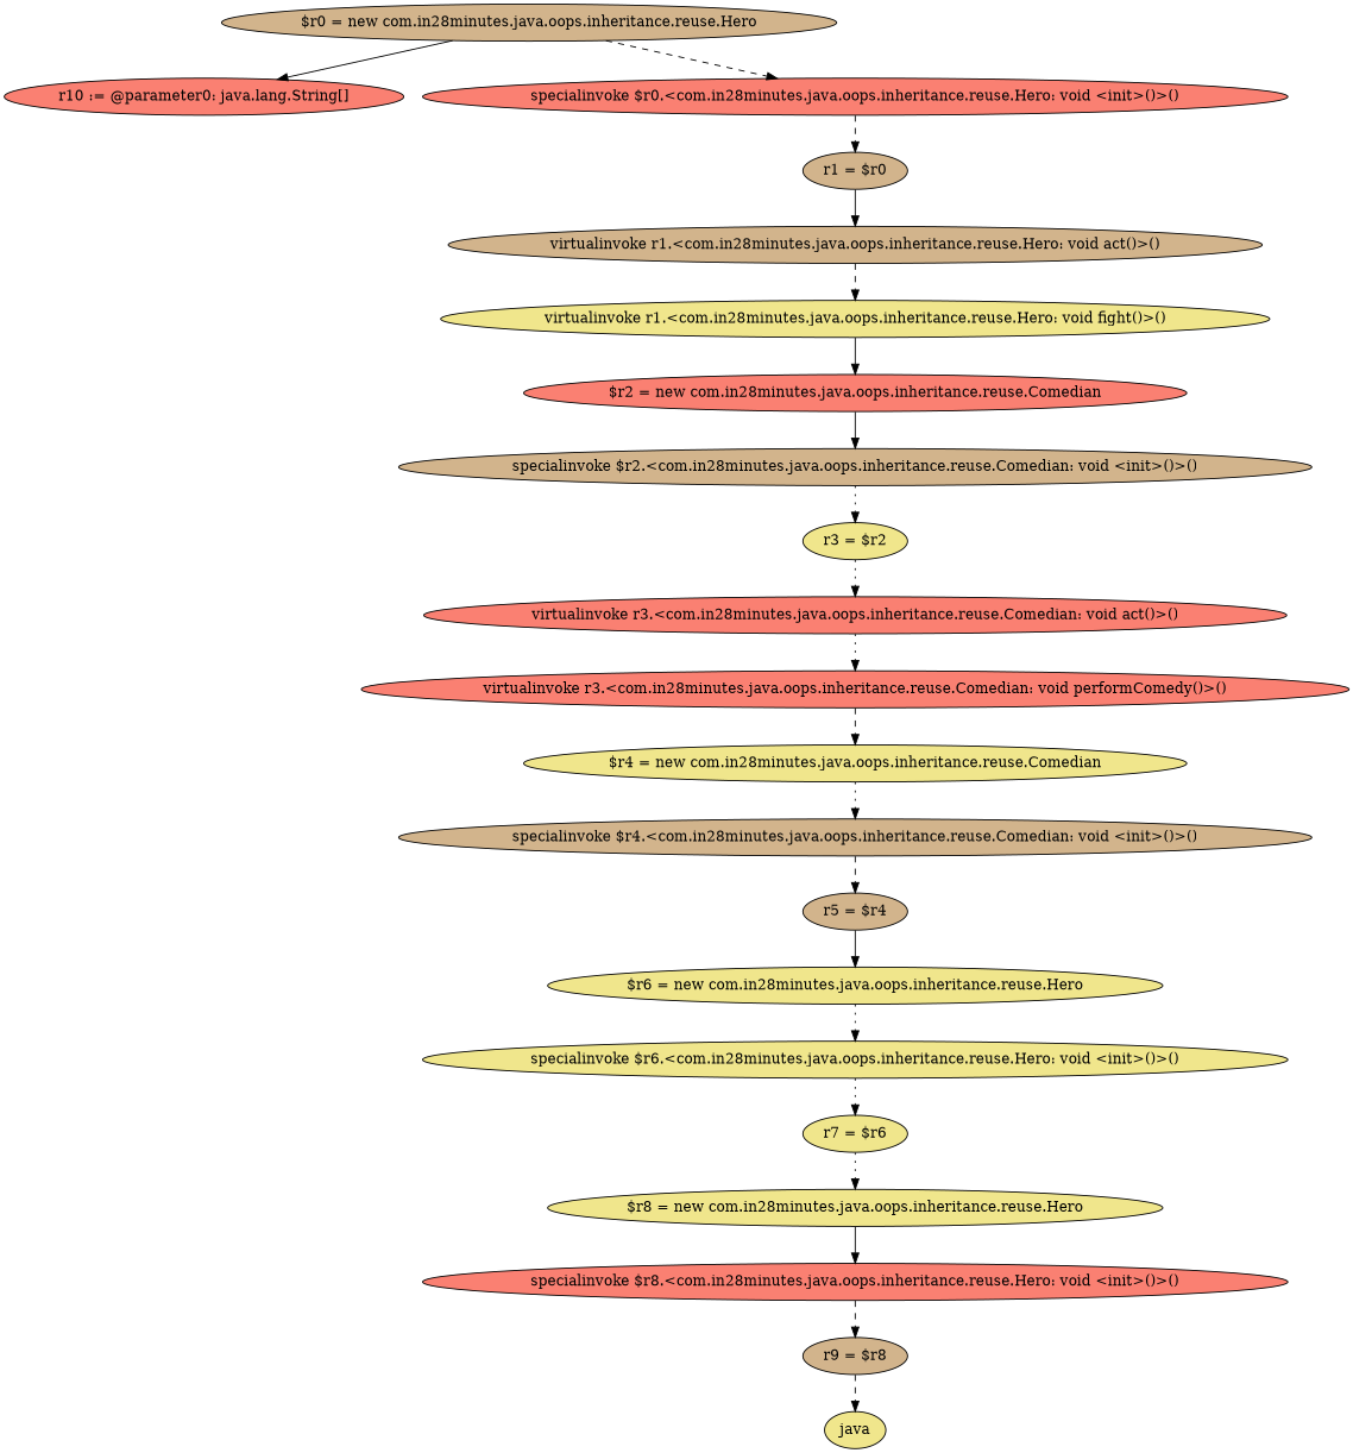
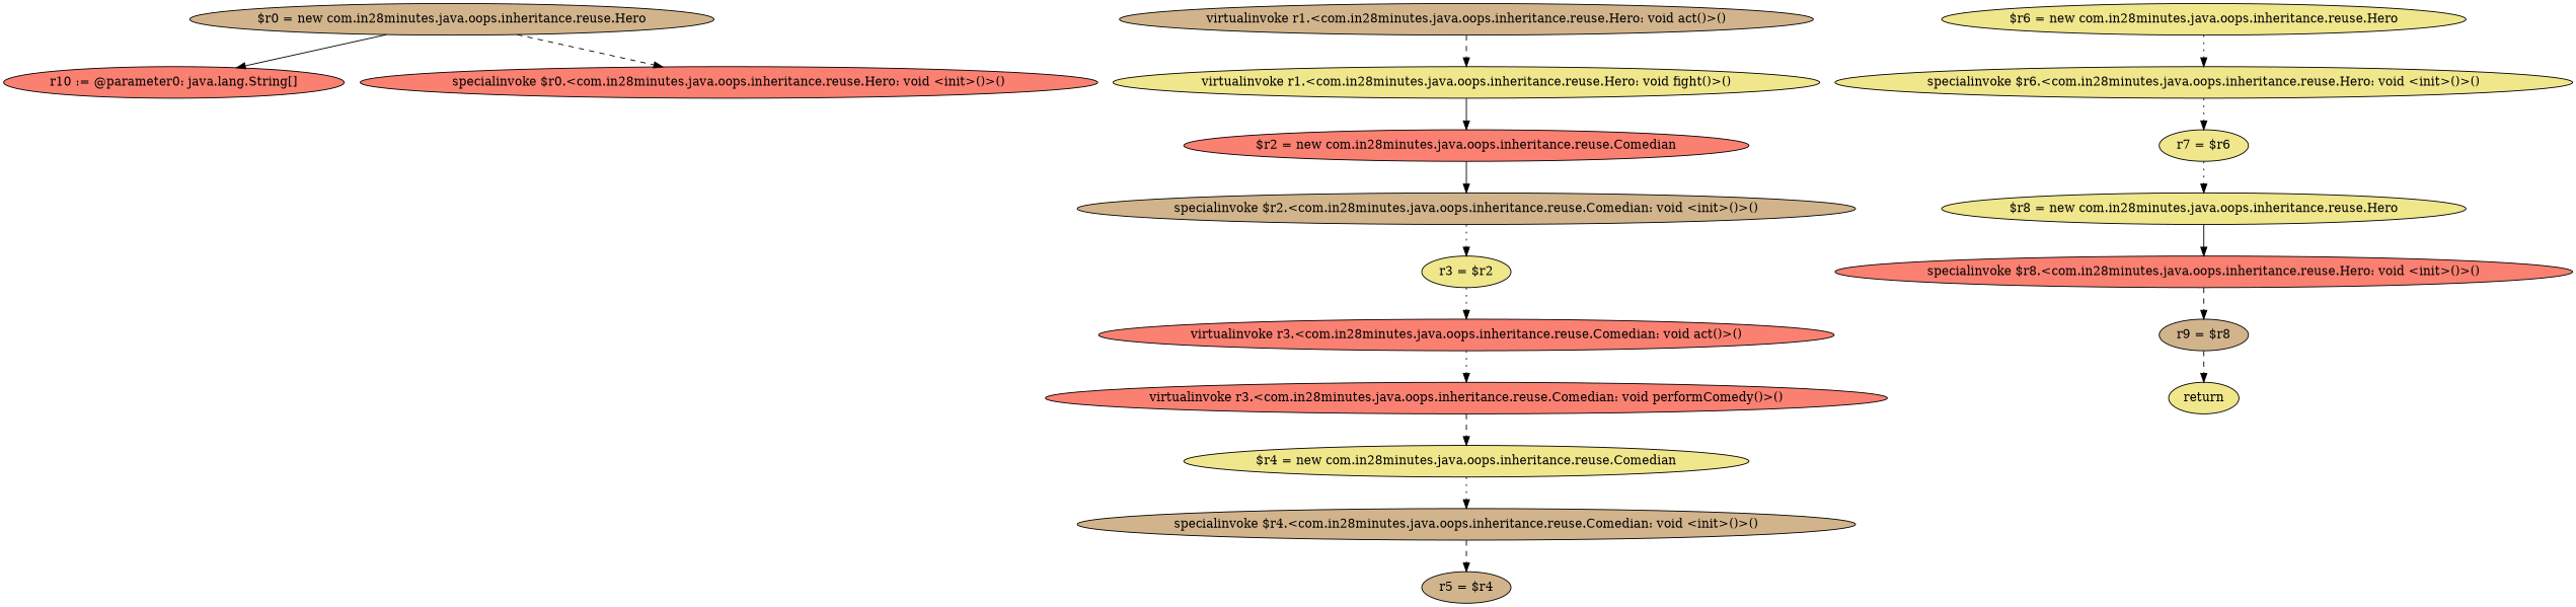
  digraph {
    node [fillcolor=khaki style=filled]
    edge [style=dashed]
    "r10 := @parameter0: java.lang.String[]" [fillcolor=salmon]
    "$r0 = new com.in28minutes.java.oops.inheritance.reuse.Hero" [fillcolor=tan]
    "specialinvoke $r0.<com.in28minutes.java.oops.inheritance.reuse.Hero: void <init>()>()" [fillcolor=salmon]
-   "r1 = $r0" [fillcolor=tan]
    "virtualinvoke r1.<com.in28minutes.java.oops.inheritance.reuse.Hero: void act()>()" [fillcolor=tan]
    "virtualinvoke r1.<com.in28minutes.java.oops.inheritance.reuse.Hero: void fight()>()"
    "$r2 = new com.in28minutes.java.oops.inheritance.reuse.Comedian" [fillcolor=salmon]
    "specialinvoke $r2.<com.in28minutes.java.oops.inheritance.reuse.Comedian: void <init>()>()" [fillcolor=tan]
    "r3 = $r2"
    "virtualinvoke r3.<com.in28minutes.java.oops.inheritance.reuse.Comedian: void act()>()" [fillcolor=salmon]
    "virtualinvoke r3.<com.in28minutes.java.oops.inheritance.reuse.Comedian: void performComedy()>()" [fillcolor=salmon]
    "$r4 = new com.in28minutes.java.oops.inheritance.reuse.Comedian"
    "specialinvoke $r4.<com.in28minutes.java.oops.inheritance.reuse.Comedian: void <init>()>()" [fillcolor=tan]
    "r5 = $r4" [fillcolor=tan]
    "$r6 = new com.in28minutes.java.oops.inheritance.reuse.Hero"
    "specialinvoke $r6.<com.in28minutes.java.oops.inheritance.reuse.Hero: void <init>()>()"
    "r7 = $r6"
    "$r8 = new com.in28minutes.java.oops.inheritance.reuse.Hero"
    "specialinvoke $r8.<com.in28minutes.java.oops.inheritance.reuse.Hero: void <init>()>()" [fillcolor=salmon]
    "r9 = $r8" [fillcolor=tan]
-   return [label=java]
+   return
    "$r0 = new com.in28minutes.java.oops.inheritance.reuse.Hero" -> "r10 := @parameter0: java.lang.String[]" [style=solid]
    "$r0 = new com.in28minutes.java.oops.inheritance.reuse.Hero" -> "specialinvoke $r0.<com.in28minutes.java.oops.inheritance.reuse.Hero: void <init>()>()"
-   "specialinvoke $r0.<com.in28minutes.java.oops.inheritance.reuse.Hero: void <init>()>()" -> "r1 = $r0"
-   "r1 = $r0" -> "virtualinvoke r1.<com.in28minutes.java.oops.inheritance.reuse.Hero: void act()>()" [style=solid]
    "virtualinvoke r1.<com.in28minutes.java.oops.inheritance.reuse.Hero: void act()>()" -> "virtualinvoke r1.<com.in28minutes.java.oops.inheritance.reuse.Hero: void fight()>()"
    "virtualinvoke r1.<com.in28minutes.java.oops.inheritance.reuse.Hero: void fight()>()" -> "$r2 = new com.in28minutes.java.oops.inheritance.reuse.Comedian" [style=solid]
    "$r2 = new com.in28minutes.java.oops.inheritance.reuse.Comedian" -> "specialinvoke $r2.<com.in28minutes.java.oops.inheritance.reuse.Comedian: void <init>()>()" [style=solid]
    "specialinvoke $r2.<com.in28minutes.java.oops.inheritance.reuse.Comedian: void <init>()>()" -> "r3 = $r2" [style=dotted]
    "r3 = $r2" -> "virtualinvoke r3.<com.in28minutes.java.oops.inheritance.reuse.Comedian: void act()>()" [style=dotted]
    "virtualinvoke r3.<com.in28minutes.java.oops.inheritance.reuse.Comedian: void act()>()" -> "virtualinvoke r3.<com.in28minutes.java.oops.inheritance.reuse.Comedian: void performComedy()>()" [style=dotted]
    "virtualinvoke r3.<com.in28minutes.java.oops.inheritance.reuse.Comedian: void performComedy()>()" -> "$r4 = new com.in28minutes.java.oops.inheritance.reuse.Comedian"
    "$r4 = new com.in28minutes.java.oops.inheritance.reuse.Comedian" -> "specialinvoke $r4.<com.in28minutes.java.oops.inheritance.reuse.Comedian: void <init>()>()" [style=dotted]
    "specialinvoke $r4.<com.in28minutes.java.oops.inheritance.reuse.Comedian: void <init>()>()" -> "r5 = $r4"
-   "r5 = $r4" -> "$r6 = new com.in28minutes.java.oops.inheritance.reuse.Hero" [style=solid]
    "$r6 = new com.in28minutes.java.oops.inheritance.reuse.Hero" -> "specialinvoke $r6.<com.in28minutes.java.oops.inheritance.reuse.Hero: void <init>()>()" [style=dotted]
    "specialinvoke $r6.<com.in28minutes.java.oops.inheritance.reuse.Hero: void <init>()>()" -> "r7 = $r6" [style=dotted]
    "r7 = $r6" -> "$r8 = new com.in28minutes.java.oops.inheritance.reuse.Hero" [style=dotted]
    "$r8 = new com.in28minutes.java.oops.inheritance.reuse.Hero" -> "specialinvoke $r8.<com.in28minutes.java.oops.inheritance.reuse.Hero: void <init>()>()" [style=solid]
    "specialinvoke $r8.<com.in28minutes.java.oops.inheritance.reuse.Hero: void <init>()>()" -> "r9 = $r8"
    "r9 = $r8" -> return
  }
